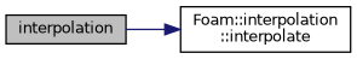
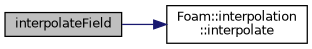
  digraph {
    rankdir=LR
    node [color=black fontname=Helvetica fontsize=10 shape=record]
-   n1 [fillcolor=grey75 fontcolor=black height=0.2 label=interpolation style=filled width=0.4]
+   n1 [fillcolor=grey75 fontcolor=black height=0.2 label=interpolateField style=filled width=0.4]
    n2 [height=0.2 label="Foam::interpolation\l::interpolate" width=0.4]
    n1 -> n2 [color=midnightblue fontname=Helvetica fontsize=10 labelfontname=Helvetica labelfontsize=10 style=solid]
  }
